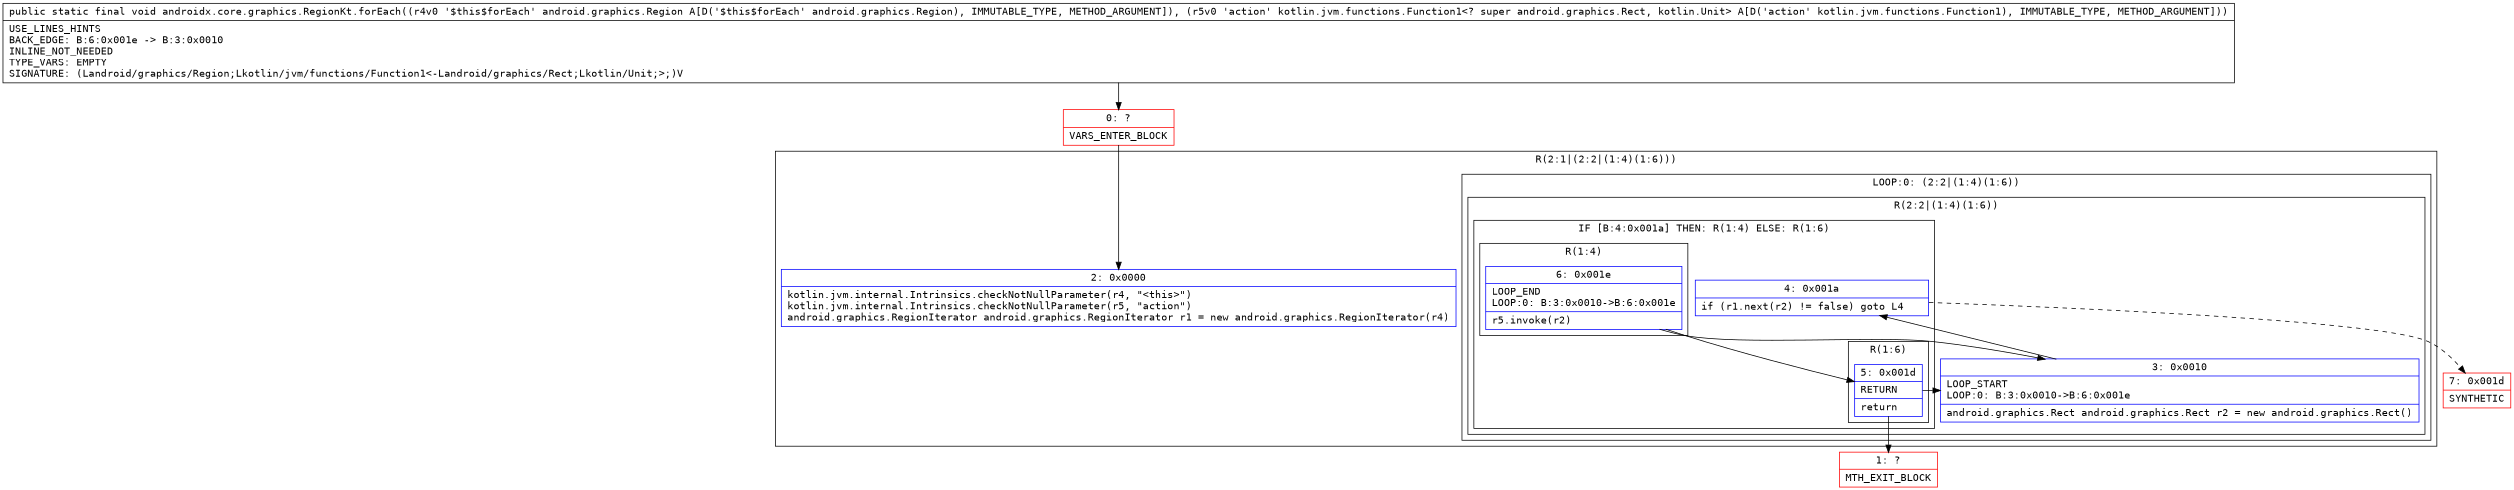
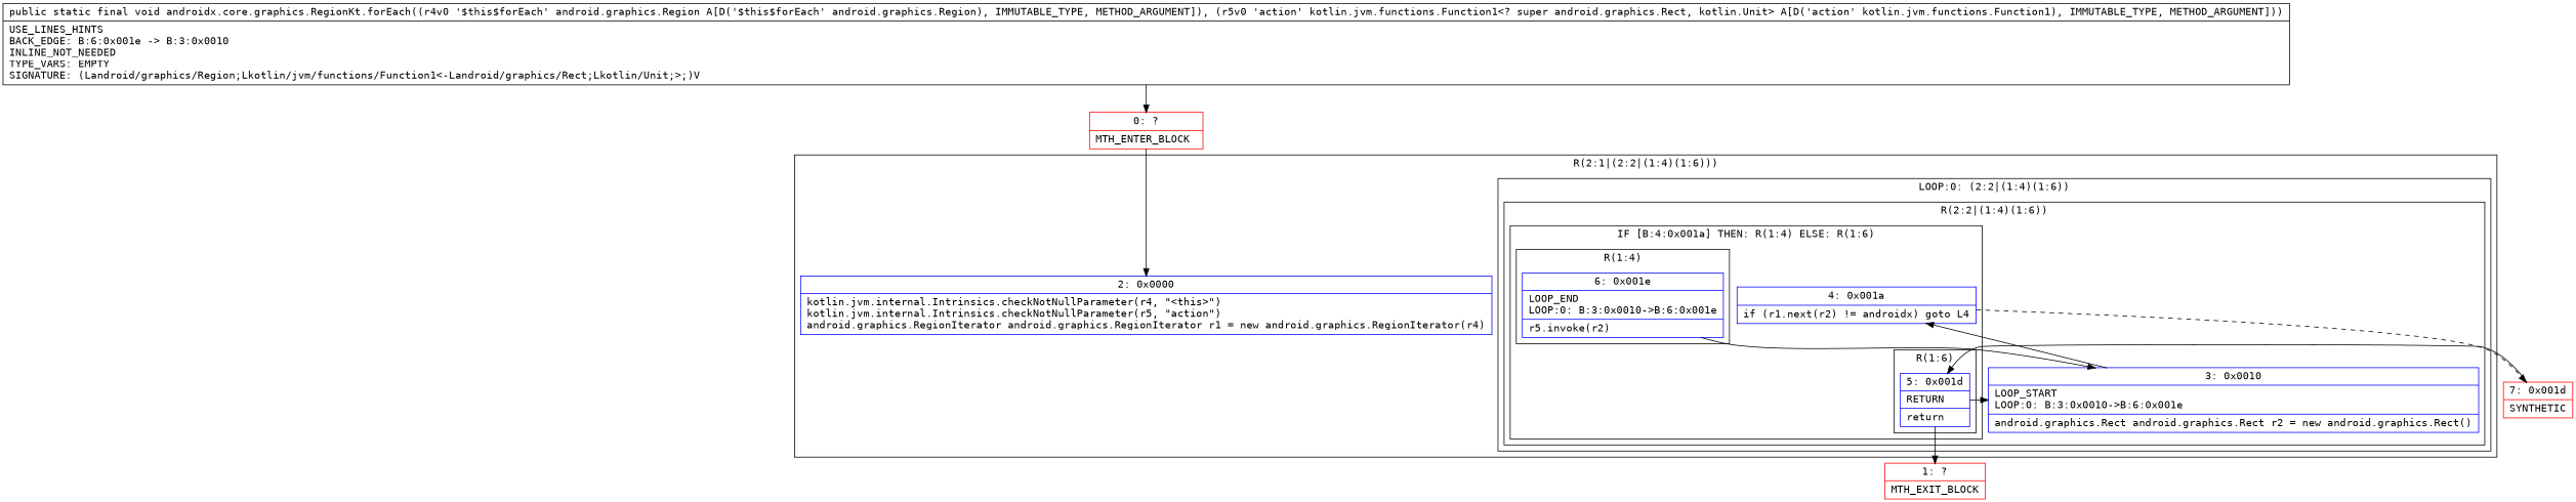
  digraph {
    fontname="DejaVu Sans Mono"
    node [color=blue fontname="DejaVu Sans Mono" shape=record]
    edge [fontname="DejaVu Sans Mono"]
    n1 [label="{6\:\ 0x001e|LOOP_END\lLOOP:0: B:3:0x0010\-\>B:6:0x001e\l|r5.invoke(r2)\l}"]
    n2 [label="{5\:\ 0x001d|RETURN\l|return\l}"]
-   n3 [label="{4\:\ 0x001a|if (r1.next(r2) != false) goto L4\l}"]
+   n3 [label="{4\:\ 0x001a|if (r1.next(r2) != androidx) goto L4\l}"]
    n4 [label="{3\:\ 0x0010|LOOP_START\lLOOP:0: B:3:0x0010\-\>B:6:0x001e\l|android.graphics.Rect android.graphics.Rect r2 = new android.graphics.Rect()\l}"]
    n5 [label="{2\:\ 0x0000|kotlin.jvm.internal.Intrinsics.checkNotNullParameter(r4, \"\<this\>\")\lkotlin.jvm.internal.Intrinsics.checkNotNullParameter(r5, \"action\")\landroid.graphics.RegionIterator android.graphics.RegionIterator r1 = new android.graphics.RegionIterator(r4)\l}"]
    n6 [color=red label="{1\:\ ?|MTH_EXIT_BLOCK\l}"]
    n7 [color=red label="{7\:\ 0x001d|SYNTHETIC\l}"]
-   n8 [color=red label="{0\:\ ?|VARS_ENTER_BLOCK\l}"]
+   n8 [color=red label="{0\:\ ?|MTH_ENTER_BLOCK\l}"]
    n9 [label="{public static final void androidx.core.graphics.RegionKt.forEach((r4v0 '$this$forEach' android.graphics.Region A[D('$this$forEach' android.graphics.Region), IMMUTABLE_TYPE, METHOD_ARGUMENT]), (r5v0 'action' kotlin.jvm.functions.Function1\<? super android.graphics.Rect, kotlin.Unit\> A[D('action' kotlin.jvm.functions.Function1), IMMUTABLE_TYPE, METHOD_ARGUMENT]))  | USE_LINES_HINTS\lBACK_EDGE: B:6:0x001e \-\> B:3:0x0010\lINLINE_NOT_NEEDED\lTYPE_VARS: EMPTY\lSIGNATURE: (Landroid\/graphics\/Region;Lkotlin\/jvm\/functions\/Function1\<\-Landroid\/graphics\/Rect;Lkotlin\/Unit;\>;)V\l}" color=""]
    subgraph cluster_1 {
      label="R(2:1|(2:2|(1:4)(1:6)))"
      n5
      subgraph cluster_2 {
        label="LOOP:0: (2:2|(1:4)(1:6))"
        subgraph cluster_3 {
          label="R(2:2|(1:4)(1:6))"
          n4
          subgraph cluster_4 {
            label="IF [B:4:0x001a] THEN: R(1:4) ELSE: R(1:6)"
            n3
            subgraph cluster_5 {
              label="R(1:4)"
              n1
            }
            subgraph cluster_6 {
              label="R(1:6)"
              n2
            }
          }
        }
      }
    }
    n1 -> n4
    n2 -> n4
    n2 -> n6
    n3 -> n7 [style=dashed]
    n4 -> n3
-   n1 -> n2
+   n7 -> n2
    n8 -> n5
    n9 -> n8
  }
